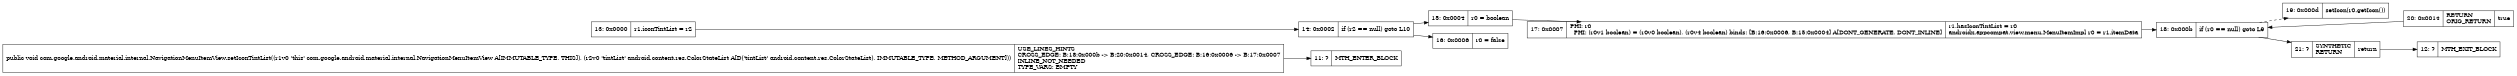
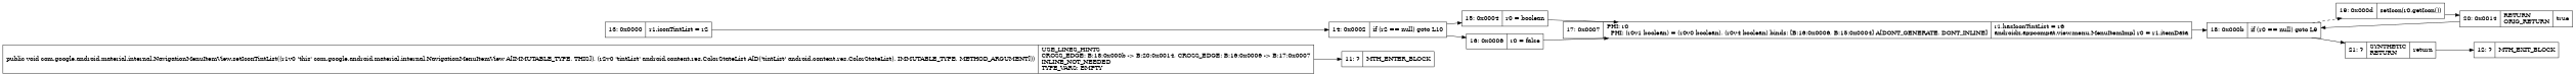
  digraph {
    rankdir=LR
    node [shape=record]
    n1 [label="{11\:\ ?|MTH_ENTER_BLOCK\l}"]
    n2 [label="{13\:\ 0x0000|r1.iconTintList = r2\l}"]
    n3 [label="{14\:\ 0x0002|if (r2 == null) goto L10\l}"]
    n4 [label="{15\:\ 0x0004|r0 = boolean\l}"]
    n5 [label="{16\:\ 0x0006|r0 = false\l}"]
-   n6 [label="{17\:\ 0x0007|PHI: r0 \l  PHI: (r0v1 boolean) = (r0v0 boolean), (r0v4 boolean) binds: [B:16:0x0006, B:15:0x0004] A[DONT_GENERATE, DONT_INLINE]\l|r1.hasIconTintList = r0\landroidx.appcompat.view.menu.MenuItemImpl r0 = r1.itemData\l}"]
+   n6 [label="{17\:\ 0x0007|PHI: r0 \l  PHI: (r0v1 boolean) = (r0v0 boolean), (r0v4 boolean) binds: [B:16:0x0006, B:15:0x0004] A[DONT_GENERATE, DONT_INLINE]\l|r1.hasIconTintList = r6\landroidx.appcompat.view.menu.MenuItemImpl r0 = r1.itemData\l}"]
    n7 [label="{18\:\ 0x000b|if (r0 == null) goto L9\l}"]
    n8 [label="{19\:\ 0x000d|setIcon(r0.getIcon())\l}"]
    n9 [label="{21\:\ ?|SYNTHETIC\lRETURN\l|return\l}"]
    n10 [label="{20\:\ 0x0014|RETURN\lORIG_RETURN\l|true\l}"]
    n11 [label="{12\:\ ?|MTH_EXIT_BLOCK\l}"]
    n12 [label="{public void com.google.android.material.internal.NavigationMenuItemView.setIconTintList((r1v0 'this' com.google.android.material.internal.NavigationMenuItemView A[IMMUTABLE_TYPE, THIS]), (r2v0 'tintList' android.content.res.ColorStateList A[D('tintList' android.content.res.ColorStateList), IMMUTABLE_TYPE, METHOD_ARGUMENT]))  | USE_LINES_HINTS\lCROSS_EDGE: B:18:0x000b \-\> B:20:0x0014, CROSS_EDGE: B:16:0x0006 \-\> B:17:0x0007\lINLINE_NOT_NEEDED\lTYPE_VARS: EMPTY\l}"]
    n2 -> n3
    n3 -> n4 [style=solid]
    n3 -> n5
    n4 -> n6
+   n5 -> n6
    n6 -> n7
    n7 -> n8 [style=dashed]
    n7 -> n9
+   n8 -> n10
    n9 -> n11
    n10 -> n7
    n12 -> n1
  }
